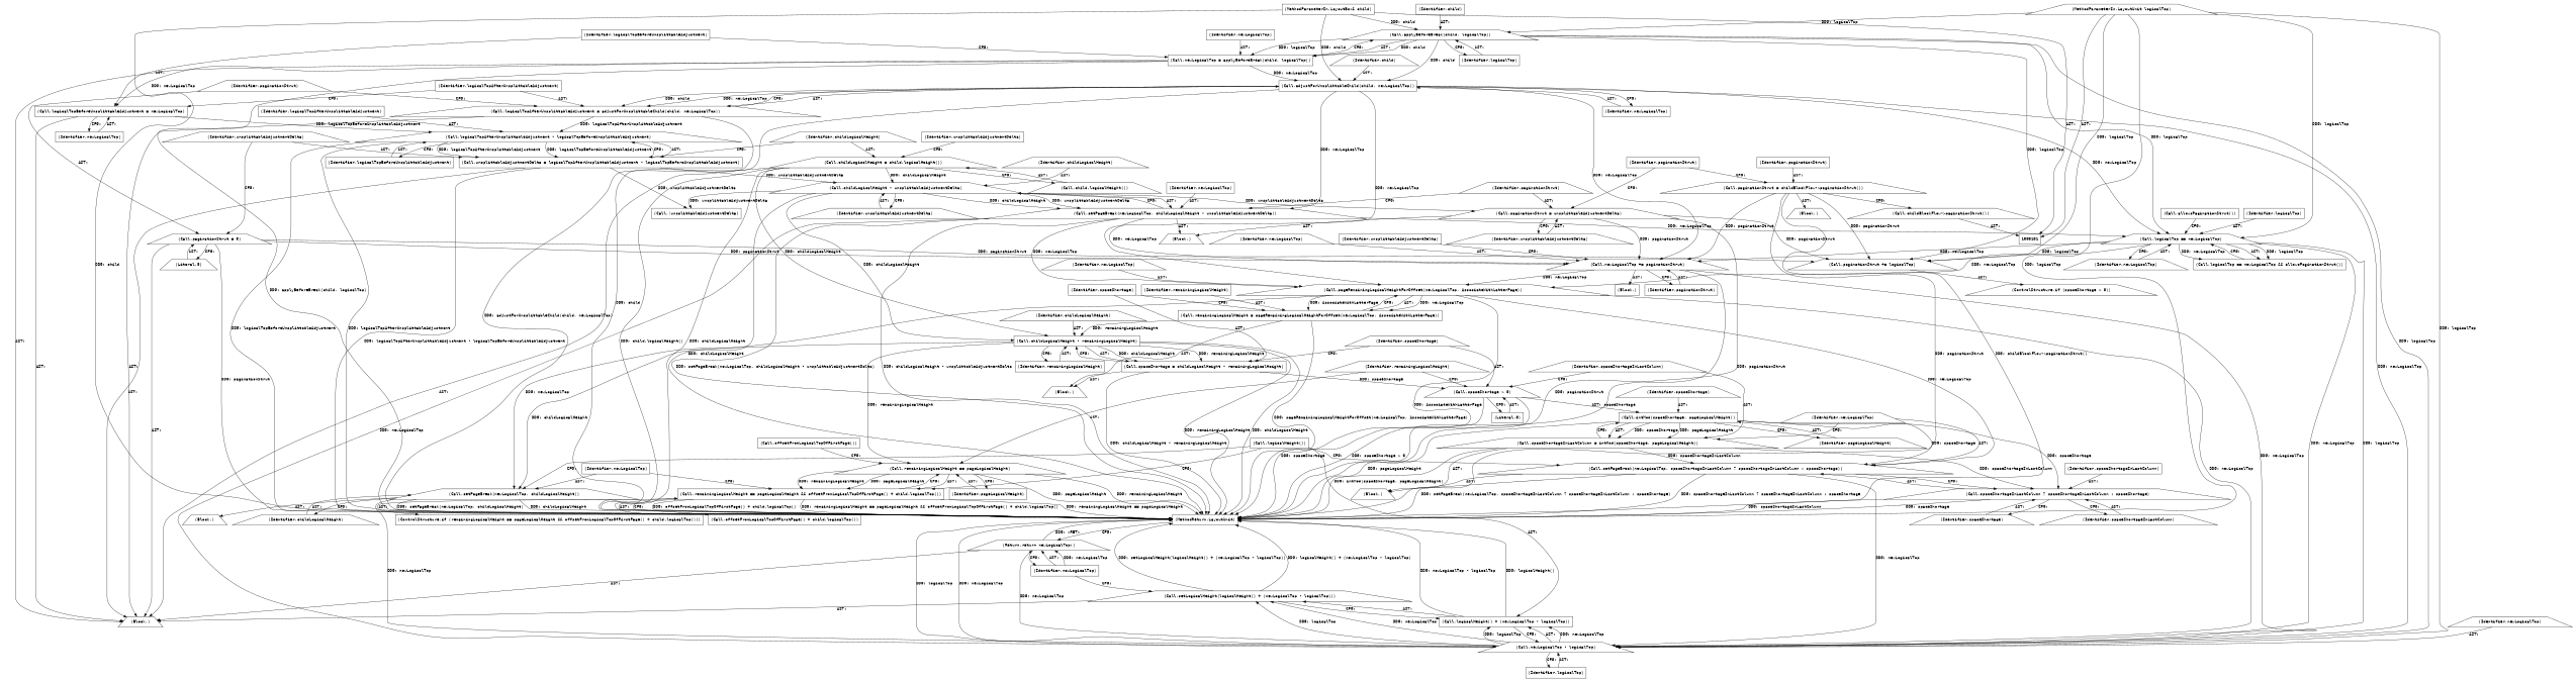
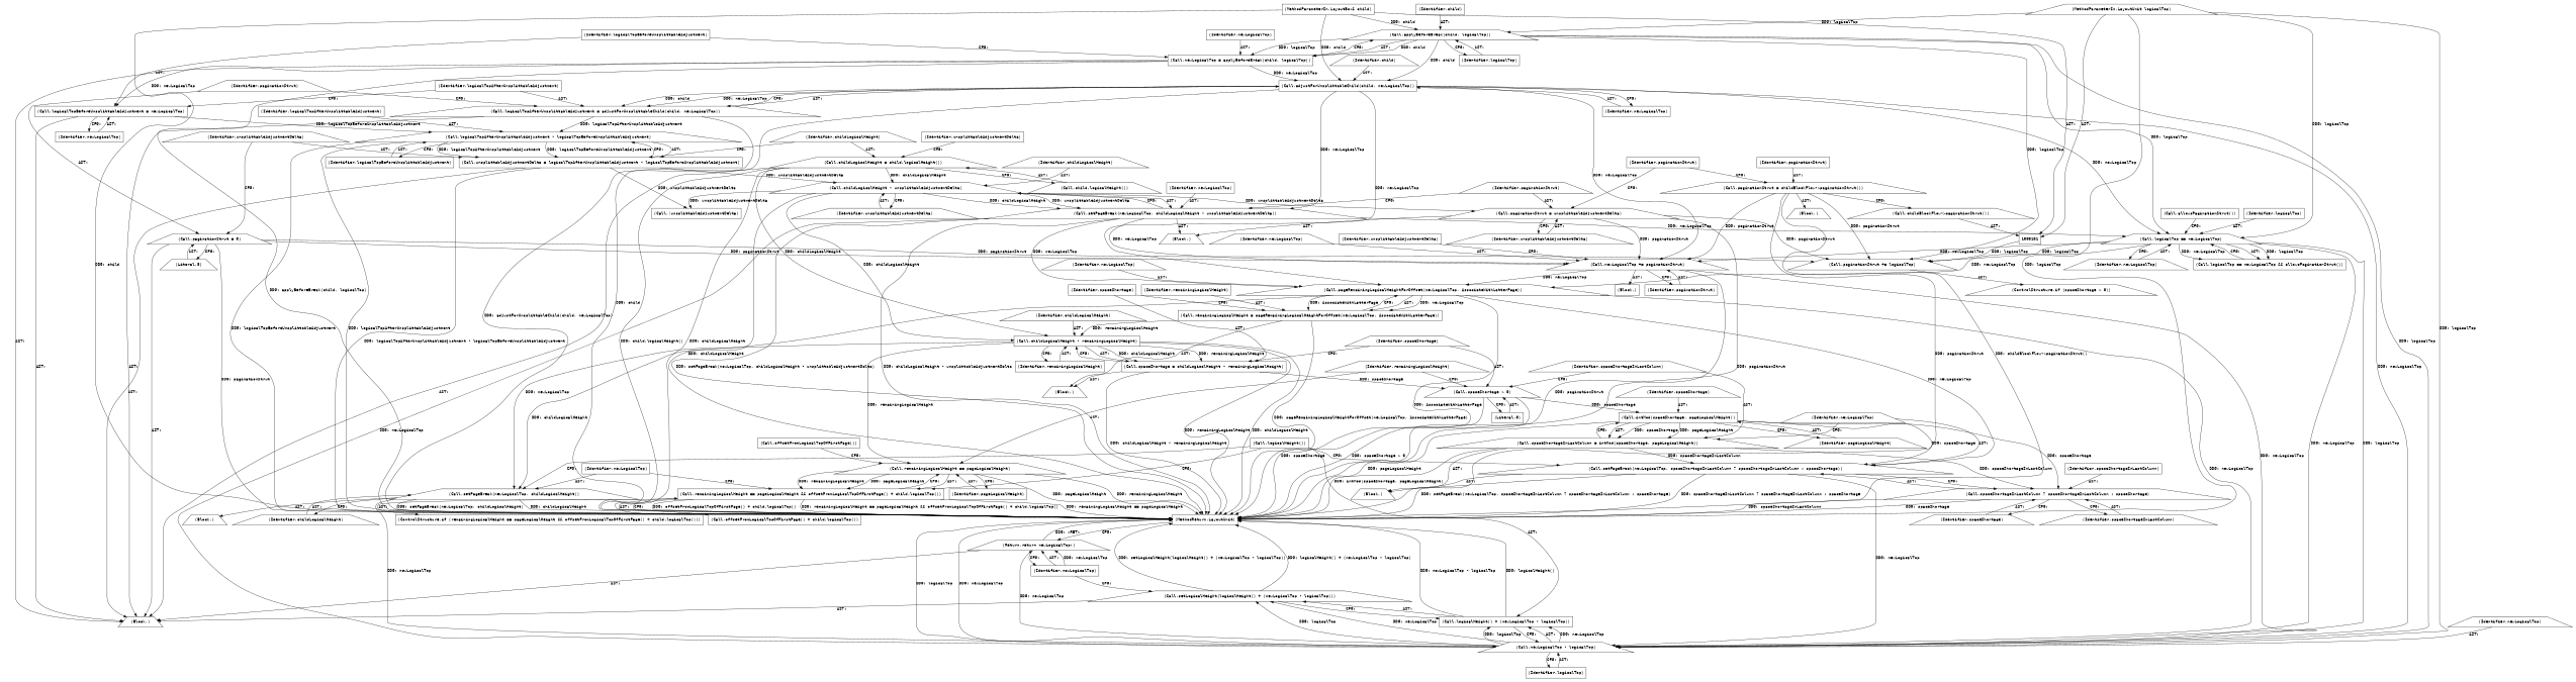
  digraph {
    fontname="DejaVu Sans Mono"
    node [fontname="DejaVu Sans Mono" shape=trapezium]
    edge [fontname="DejaVu Sans Mono"]
    n1 [label="(Call,pageRemainingLogicalHeightForOffset(newLogicalTop, AssociateWithLatterPage))"]
    n2 [label="(Call,remainingLogicalHeight = pageRemainingLogicalHeightForOffset(newLogicalTop, AssociateWithLatterPage))" shape=box]
    n3 [label="(Call,setPageBreak(newLogicalTop, spaceShortageInLastColumn ? spaceShortageInLastColumn : spaceShortage))"]
    n4 [label="(Call,newLogicalTop - logicalTop)"]
    n5 [label="(Call,setPageBreak(newLogicalTop, childLogicalHeight))"]
    n6 [label="(MethodReturn,LayoutUnit)" shape=box]
    n7 [label="(Call,childLogicalHeight - remainingLogicalHeight)" shape=box]
    n8 [label="(Block,)"]
    n9 [label="(Call,spaceShortageInLastColumn ? spaceShortageInLastColumn : spaceShortage)"]
    n10 [label="(Block,)"]
    n11 [label="(Call,setLogicalHeight(logicalHeight() + (newLogicalTop - logicalTop)))"]
    n12 [label="(Call,logicalHeight() + (newLogicalTop - logicalTop))" shape=box]
    n13 [label="(Return,return newLogicalTop;)"]
    n14 [label="(Identifier,logicalTop)" shape=box]
    n15 [label="(Identifier,childLogicalHeight)"]
    n16 [label="(Block,)"]
    n17 [label="(Call,adjustForUnsplittableChild(child, newLogicalTop))" shape=box]
    n18 [label="(Call,newLogicalTop += paginationStrut)"]
    n19 [label="(Call,logicalTopAfterUnsplittableAdjustment = adjustForUnsplittableChild(child, newLogicalTop))"]
    n20 [label="(Call,setPageBreak(newLogicalTop, childLogicalHeight - unsplittableAdjustmentDelta))"]
    n21 [label="(Call,logicalTop == newLogicalTop)"]
    n22 [label="(Identifier,newLogicalTop)" shape=box]
    n23 [label="(Identifier,paginationStrut)" shape=box]
    n24 [label="(Block,)" shape=box]
    n25 [label="(Block,)"]
    n26 [label="(Call,logicalTopAfterUnsplittableAdjustment - logicalTopBeforeUnsplittableAdjustment)"]
    n27 [label="(Block,)"]
    n28 [label="(Call,childLogicalHeight - unsplittableAdjustmentDelta)"]
    n29 [label="(Call,paginationStrut += logicalTop)"]
    n30 [label="(Call,logicalTop == newLogicalTop && allowsPaginationStrut())" shape=box]
    n31 [label="(Identifier,newLogicalTop)"]
    n32 [label="(Call,applyBeforeBreak(child, logicalTop))"]
    n33 [label="(Call,newLogicalTop = applyBeforeBreak(child, logicalTop))" shape=box]
    n34 [label="(Identifier,logicalTop)" shape=box]
    n35 [label="(Call,logicalTopBeforeUnsplittableAdjustment = newLogicalTop)" shape=box]
    n36 [label="(ControlStructure,if (spaceShortage > 0))"]
    n37 [label="(MethodParameterIn,LayoutBox& child)" shape=box]
    1000101 [shape=box]
    n39 [label="(MethodParameterIn,LayoutUnit logicalTop)"]
    n40 [label="(Identifier,newLogicalTop)" shape=box]
    n41 [label="(Call,paginationStrut = 0)"]
    n42 [label="(Literal,0)"]
    n43 [label="(Call,paginationStrut = unsplittableAdjustmentDelta)"]
    n44 [label="(Identifier,unsplittableAdjustmentDelta)"]
    n45 [label="(Identifier,unsplittableAdjustmentDelta)"]
    n46 [label="(Call,!unsplittableAdjustmentDelta)" shape=box]
    n47 [label="(Call,spaceShortage = childLogicalHeight - remainingLogicalHeight)" shape=box]
    n48 [label="(Call,remainingLogicalHeight == pageLogicalHeight)"]
    n49 [label="(Identifier,remainingLogicalHeight)" shape=box]
    n50 [label="(Call,childLogicalHeight = child.logicalHeight())"]
    n51 [label="(Call,child.logicalHeight())"]
    n52 [label="(Call,unsplittableAdjustmentDelta = logicalTopAfterUnsplittableAdjustment - logicalTopBeforeUnsplittableAdjustment)" shape=box]
    n53 [label="(Identifier,logicalTopBeforeUnsplittableAdjustment)" shape=box]
    n54 [label="(Call,paginationStrut = childBlockFlow->paginationStrut())"]
    n55 [label="(Block,)"]
    n56 [label="(Call,childBlockFlow->paginationStrut())"]
    n57 [label="(Call,spaceShortage > 0)"]
    n58 [label="(Call,remainingLogicalHeight == pageLogicalHeight && offsetFromLogicalTopOfFirstPage() + child.logicalTop())" shape=box]
    n59 [label="(Identifier,pageLogicalHeight)" shape=box]
    n60 [label="(Call,intMod(spaceShortage, pageLogicalHeight))" shape=box]
    n61 [label="(Literal,0)" shape=box]
    n62 [label="(Call,spaceShortageInLastColumn = intMod(spaceShortage, pageLogicalHeight))"]
    n63 [label="(Identifier,pageLogicalHeight)"]
    n64 [label="(Identifier,spaceShortageInLastColumn)"]
    n65 [label="(Identifier,spaceShortage)"]
    n66 [label="(Identifier,newLogicalTop)" shape=box]
    n67 [label="(ControlStructure,if (remainingLogicalHeight == pageLogicalHeight && offsetFromLogicalTopOfFirstPage() + child.logicalTop()))" shape=box]
    n68 [label="(Call,offsetFromLogicalTopOfFirstPage() + child.logicalTop())" shape=box]
    n69 [label="(Identifier,newLogicalTop)"]
    n70 [label="(Identifier,unsplittableAdjustmentDelta)" shape=box]
    n71 [label="(Call,allowsPaginationStrut())" shape=box]
    n72 [label="(Identifier,unsplittableAdjustmentDelta)"]
    n73 [label="(Identifier,paginationStrut)"]
    n74 [label="(Identifier,spaceShortage)"]
    n75 [label="(Identifier,newLogicalTop)" shape=box]
    n76 [label="(Call,logicalHeight())" shape=box]
    n77 [label="(Identifier,spaceShortageInLastColumn)"]
    n78 [label="(Identifier,newLogicalTop)"]
    n79 [label="(Identifier,childLogicalHeight)"]
    n80 [label="(Call,offsetFromLogicalTopOfFirstPage())" shape=box]
    n81 [label="(Identifier,unsplittableAdjustmentDelta)" shape=box]
    n82 [label="(Identifier,paginationStrut)"]
    n83 [label="(Identifier,newLogicalTop)"]
    n84 [label="(Identifier,newLogicalTop)" shape=box]
    n85 [label="(Identifier,logicalTopAfterUnsplittableAdjustment)" shape=box]
    n86 [label="(Identifier,paginationStrut)" shape=box]
    n87 [label="(Identifier,remainingLogicalHeight)"]
    n88 [label="(Identifier,child)"]
    n89 [label="(Identifier,newLogicalTop)"]
    n90 [label="(Identifier,child)" shape=box]
    n91 [label="(Identifier,newLogicalTop)" shape=box]
    n92 [label="(Identifier,spaceShortageInLastColumn)" shape=box]
    n93 [label="(Identifier,paginationStrut)" shape=box]
    n94 [label="(Identifier,childLogicalHeight)"]
    n95 [label="(Identifier,spaceShortage)" shape=box]
    n96 [label="(Identifier,remainingLogicalHeight)" shape=box]
    n97 [label="(Identifier,logicalTopAfterUnsplittableAdjustment)" shape=box]
    n98 [label="(Identifier,childLogicalHeight)"]
    n99 [label="(Identifier,spaceShortage)"]
    n100 [label="(Identifier,logicalTopBeforeUnsplittableAdjustment)" shape=box]
    n101 [label="(Identifier,logicalTop)" shape=box]
    n1 -> n2 [label="AST: "]
    n1 -> n2 [label="DDG: newLogicalTop"]
    n1 -> n2 [label="DDG: AssociateWithLatterPage"]
    n1 -> n3 [label="DDG: newLogicalTop"]
    n1 -> n4 [label="DDG: newLogicalTop"]
    n1 -> n5 [label="DDG: newLogicalTop"]
    n1 -> n6 [label="DDG: AssociateWithLatterPage"]
    n2 -> n1 [label="CFG: "]
    n2 -> n6 [label="DDG: pageRemainingLogicalHeightForOffset(newLogicalTop, AssociateWithLatterPage)"]
    n2 -> n7 [label="DDG: remainingLogicalHeight"]
    n2 -> n8 [label="AST: "]
    n3 -> n4 [label="DDG: newLogicalTop"]
    n3 -> n6 [label="DDG: setPageBreak(newLogicalTop, spaceShortageInLastColumn ? spaceShortageInLastColumn : spaceShortage)"]
    n3 -> n6 [label="DDG: spaceShortageInLastColumn ? spaceShortageInLastColumn : spaceShortage"]
    n3 -> n9 [label="CFG: "]
    n3 -> n10 [label="AST: "]
    n4 -> n6 [label="DDG: logicalTop"]
    n4 -> n6 [label="DDG: newLogicalTop"]
    n4 -> n11 [label="DDG: newLogicalTop"]
    n4 -> n11 [label="DDG: logicalTop"]
    n4 -> n12 [label="AST: "]
    n4 -> n12 [label="DDG: newLogicalTop"]
    n4 -> n12 [label="DDG: logicalTop"]
    n4 -> n13 [label="DDG: newLogicalTop"]
    n4 -> n14 [label="CFG: "]
    n5 -> n4 [label="DDG: newLogicalTop"]
    n5 -> n6 [label="DDG: setPageBreak(newLogicalTop, childLogicalHeight)"]
    n5 -> n6 [label="DDG: childLogicalHeight"]
    n5 -> n15 [label="CFG: "]
    n5 -> n16 [label="AST: "]
    n6 -> n13 [label="CFG: "]
    n7 -> n5 [label="DDG: childLogicalHeight"]
    n7 -> n6 [label="DDG: remainingLogicalHeight"]
    n7 -> n6 [label="DDG: childLogicalHeight"]
    n7 -> n47 [label="AST: "]
    n7 -> n47 [label="DDG: childLogicalHeight"]
    n7 -> n47 [label="DDG: remainingLogicalHeight"]
    n7 -> n48 [label="DDG: remainingLogicalHeight"]
    n7 -> n49 [label="CFG: "]
    n9 -> n3 [label="AST: "]
    n9 -> n6 [label="DDG: spaceShortageInLastColumn"]
    n9 -> n6 [label="DDG: spaceShortage"]
    n9 -> n64 [label="CFG: "]
    n9 -> n65 [label="CFG: "]
    n11 -> n6 [label="DDG: setLogicalHeight(logicalHeight() + (newLogicalTop - logicalTop))"]
    n11 -> n6 [label="DDG: logicalHeight() + (newLogicalTop - logicalTop)"]
    n11 -> n12 [label="CFG: "]
    n11 -> n25 [label="AST: "]
    n12 -> n4 [label="CFG: "]
    n12 -> n6 [label="DDG: newLogicalTop - logicalTop"]
    n12 -> n6 [label="DDG: logicalHeight()"]
    n12 -> n11 [label="AST: "]
    n13 -> n6 [label="DDG: <RET>"]
    n13 -> n25 [label="AST: "]
    n13 -> n66 [label="CFG: "]
    n14 -> n4 [label="AST: "]
    n15 -> n5 [label="AST: "]
    n17 -> n1 [label="DDG: newLogicalTop"]
    n17 -> n4 [label="DDG: newLogicalTop"]
    n17 -> n6 [label="DDG: child"]
    n17 -> n18 [label="DDG: newLogicalTop"]
    n17 -> n19 [label="AST: "]
    n17 -> n19 [label="DDG: child"]
    n17 -> n19 [label="DDG: newLogicalTop"]
    n17 -> n20 [label="DDG: newLogicalTop"]
    n17 -> n21 [label="DDG: newLogicalTop"]
    n17 -> n22 [label="CFG: "]
    n18 -> n1 [label="DDG: newLogicalTop"]
    n18 -> n4 [label="DDG: newLogicalTop"]
    n18 -> n6 [label="DDG: paginationStrut"]
    n18 -> n23 [label="CFG: "]
    n18 -> n24 [label="AST: "]
    n19 -> n6 [label="DDG: adjustForUnsplittableChild(child, newLogicalTop)"]
    n19 -> n17 [label="CFG: "]
    n19 -> n25 [label="AST: "]
    n19 -> n26 [label="DDG: logicalTopAfterUnsplittableAdjustment"]
    n20 -> n1 [label="DDG: newLogicalTop"]
    n20 -> n4 [label="DDG: newLogicalTop"]
    n20 -> n6 [label="DDG: setPageBreak(newLogicalTop, childLogicalHeight - unsplittableAdjustmentDelta)"]
    n20 -> n6 [label="DDG: childLogicalHeight - unsplittableAdjustmentDelta"]
    n20 -> n18 [label="DDG: newLogicalTop"]
    n20 -> n21 [label="DDG: newLogicalTop"]
    n20 -> n27 [label="AST: "]
    n20 -> n28 [label="CFG: "]
    n21 -> n1 [label="DDG: newLogicalTop"]
    n21 -> n4 [label="DDG: newLogicalTop"]
    n21 -> n4 [label="DDG: logicalTop"]
    n21 -> n18 [label="DDG: newLogicalTop"]
    n21 -> n29 [label="DDG: logicalTop"]
    n21 -> n30 [label="AST: "]
    n21 -> n30 [label="DDG: logicalTop"]
    n21 -> n30 [label="DDG: newLogicalTop"]
    n21 -> n31 [label="CFG: "]
    n22 -> n17 [label="AST: "]
    n23 -> n18 [label="AST: "]
    n26 -> n6 [label="DDG: logicalTopAfterUnsplittableAdjustment"]
    n26 -> n6 [label="DDG: logicalTopBeforeUnsplittableAdjustment"]
    n26 -> n52 [label="AST: "]
    n26 -> n52 [label="DDG: logicalTopAfterUnsplittableAdjustment"]
    n26 -> n52 [label="DDG: logicalTopBeforeUnsplittableAdjustment"]
    n26 -> n53 [label="CFG: "]
    n28 -> n6 [label="DDG: childLogicalHeight"]
    n28 -> n7 [label="DDG: childLogicalHeight"]
    n28 -> n20 [label="AST: "]
    n28 -> n20 [label="DDG: childLogicalHeight"]
    n28 -> n20 [label="DDG: unsplittableAdjustmentDelta"]
    n28 -> n43 [label="DDG: unsplittableAdjustmentDelta"]
    n28 -> n45 [label="CFG: "]
    n28 -> n46 [label="DDG: unsplittableAdjustmentDelta"]
    n29 -> n36 [label="AST: "]
    n30 -> n21 [label="CFG: "]
    n31 -> n21 [label="AST: "]
    n32 -> n4 [label="DDG: logicalTop"]
    n32 -> n17 [label="DDG: child"]
    n32 -> n21 [label="DDG: logicalTop"]
    n32 -> n29 [label="DDG: logicalTop"]
    n32 -> n33 [label="AST: "]
    n32 -> n33 [label="DDG: child"]
    n32 -> n33 [label="DDG: logicalTop"]
    n32 -> n34 [label="CFG: "]
    n33 -> n6 [label="DDG: applyBeforeBreak(child, logicalTop)"]
    n33 -> n17 [label="DDG: newLogicalTop"]
    n33 -> n25 [label="AST: "]
    n33 -> n32 [label="CFG: "]
    n33 -> n35 [label="DDG: newLogicalTop"]
    n34 -> n32 [label="AST: "]
    n35 -> n25 [label="AST: "]
    n35 -> n26 [label="DDG: logicalTopBeforeUnsplittableAdjustment"]
    n35 -> n40 [label="CFG: "]
    n37 -> n6 [label="DDG: child"]
    n37 -> n17 [label="DDG: child"]
    n37 -> n32 [label="DDG: child"]
    n37 -> 1000101 [label="AST: "]
    n39 -> n4 [label="DDG: logicalTop"]
    n39 -> n6 [label="DDG: logicalTop"]
    n39 -> n21 [label="DDG: logicalTop"]
-   n39 -> n29 [label="DDG: logicalTop"]
+   1000101 -> n29 [label="DDG: logicalTop"]
    n39 -> n32 [label="DDG: logicalTop"]
    n39 -> 1000101 [label="AST: "]
    n40 -> n35 [label="AST: "]
    n41 -> n6 [label="DDG: paginationStrut"]
    n41 -> n18 [label="DDG: paginationStrut"]
    n41 -> n25 [label="AST: "]
    n41 -> n29 [label="DDG: paginationStrut"]
    n41 -> n42 [label="CFG: "]
    n42 -> n41 [label="AST: "]
    n43 -> n6 [label="DDG: paginationStrut"]
    n43 -> n18 [label="DDG: paginationStrut"]
    n43 -> n27 [label="AST: "]
    n43 -> n29 [label="DDG: paginationStrut"]
    n43 -> n44 [label="CFG: "]
    n44 -> n43 [label="AST: "]
    n45 -> n28 [label="AST: "]
    n47 -> n6 [label="DDG: childLogicalHeight - remainingLogicalHeight"]
    n47 -> n7 [label="CFG: "]
    n47 -> n8 [label="AST: "]
    n47 -> n57 [label="DDG: spaceShortage"]
    n48 -> n6 [label="DDG: pageLogicalHeight"]
    n48 -> n6 [label="DDG: remainingLogicalHeight"]
    n48 -> n58 [label="AST: "]
    n48 -> n58 [label="DDG: remainingLogicalHeight"]
    n48 -> n58 [label="DDG: pageLogicalHeight"]
    n48 -> n59 [label="CFG: "]
    n49 -> n7 [label="AST: "]
    n50 -> n6 [label="DDG: child.logicalHeight()"]
    n50 -> n6 [label="DDG: childLogicalHeight"]
    n50 -> n7 [label="DDG: childLogicalHeight"]
    n50 -> n25 [label="AST: "]
    n50 -> n28 [label="DDG: childLogicalHeight"]
    n50 -> n51 [label="CFG: "]
    n51 -> n50 [label="AST: "]
    n52 -> n6 [label="DDG: logicalTopAfterUnsplittableAdjustment - logicalTopBeforeUnsplittableAdjustment"]
    n52 -> n25 [label="AST: "]
    n52 -> n26 [label="CFG: "]
    n52 -> n28 [label="DDG: unsplittableAdjustmentDelta"]
    n52 -> n46 [label="DDG: unsplittableAdjustmentDelta"]
    n53 -> n26 [label="AST: "]
    n54 -> n6 [label="DDG: childBlockFlow->paginationStrut()"]
    n54 -> n6 [label="DDG: paginationStrut"]
    n54 -> n18 [label="DDG: paginationStrut"]
    n54 -> n29 [label="DDG: paginationStrut"]
    n54 -> n55 [label="AST: "]
    n54 -> n56 [label="CFG: "]
    n56 -> 1000101 [label="AST: "]
    n57 -> n6 [label="DDG: spaceShortage > 0"]
    n57 -> n6 [label="DDG: spaceShortage"]
-   n57 -> n60 [label="AST: spaceShortage"]
+   n57 -> n60 [label="DDG: spaceShortage"]
    n57 -> n61 [label="CFG: "]
    n58 -> n6 [label="DDG: remainingLogicalHeight == pageLogicalHeight"]
    n58 -> n6 [label="DDG: offsetFromLogicalTopOfFirstPage() + child.logicalTop()"]
    n58 -> n6 [label="DDG: remainingLogicalHeight == pageLogicalHeight && offsetFromLogicalTopOfFirstPage() + child.logicalTop()"]
    n58 -> n48 [label="CFG: "]
    n58 -> n67 [label="AST: "]
    n58 -> n68 [label="CFG: "]
    n59 -> n48 [label="AST: "]
    n60 -> n3 [label="DDG: spaceShortage"]
    n60 -> n6 [label="DDG: pageLogicalHeight"]
    n60 -> n9 [label="DDG: spaceShortage"]
    n60 -> n62 [label="AST: "]
    n60 -> n62 [label="DDG: spaceShortage"]
    n60 -> n62 [label="DDG: pageLogicalHeight"]
    n60 -> n63 [label="CFG: "]
    n61 -> n57 [label="AST: "]
    n62 -> n3 [label="DDG: spaceShortageInLastColumn"]
    n62 -> n6 [label="DDG: intMod(spaceShortage, pageLogicalHeight)"]
    n62 -> n9 [label="DDG: spaceShortageInLastColumn"]
    n62 -> n10 [label="AST: "]
    n62 -> n60 [label="CFG: "]
    n63 -> n60 [label="AST: "]
    n64 -> n9 [label="AST: "]
    n65 -> n9 [label="AST: "]
    n66 -> n11 [label="CFG: "]
    n66 -> n13 [label="AST: "]
    n66 -> n13 [label="DDG: newLogicalTop"]
    n68 -> n58 [label="AST: "]
    n69 -> n18 [label="AST: "]
    n70 -> n18 [label="CFG: "]
    n71 -> n21 [label="CFG: "]
    n72 -> n41 [label="CFG: "]
    n72 -> n52 [label="AST: "]
    n73 -> n20 [label="CFG: "]
    n73 -> n43 [label="AST: "]
    n74 -> n60 [label="AST: "]
    n75 -> n5 [label="AST: "]
    n75 -> n58 [label="CFG: "]
    n76 -> n3 [label="CFG: "]
    n76 -> n5 [label="CFG: "]
    n76 -> n12 [label="AST: "]
    n76 -> n58 [label="CFG: "]
    n77 -> n57 [label="CFG: "]
    n77 -> n62 [label="AST: "]
    n78 -> n1 [label="AST: "]
    n79 -> n28 [label="AST: "]
    n80 -> n48 [label="CFG: "]
    n81 -> n50 [label="CFG: "]
    n82 -> n19 [label="CFG: "]
    n82 -> n41 [label="AST: "]
    n83 -> n3 [label="AST: "]
    n83 -> n62 [label="CFG: "]
    n84 -> n20 [label="AST: "]
    n85 -> n26 [label="AST: "]
    n86 -> n54 [label="AST: "]
    n87 -> n48 [label="AST: "]
    n87 -> n57 [label="CFG: "]
    n88 -> n17 [label="AST: "]
    n89 -> n4 [label="AST: "]
    n90 -> n32 [label="AST: "]
    n91 -> n33 [label="AST: "]
    n92 -> n9 [label="AST: "]
    n93 -> n43 [label="CFG: "]
    n93 -> n54 [label="CFG: "]
    n94 -> n50 [label="AST: "]
    n94 -> n52 [label="CFG: "]
    n95 -> n2 [label="CFG: "]
    n95 -> n47 [label="AST: "]
    n96 -> n2 [label="AST: "]
    n97 -> n19 [label="AST: "]
    n97 -> n35 [label="CFG: "]
    n98 -> n7 [label="AST: "]
    n99 -> n47 [label="CFG: "]
    n99 -> n57 [label="AST: "]
    n100 -> n33 [label="CFG: "]
    n100 -> n35 [label="AST: "]
    n101 -> n21 [label="AST: "]
  }
